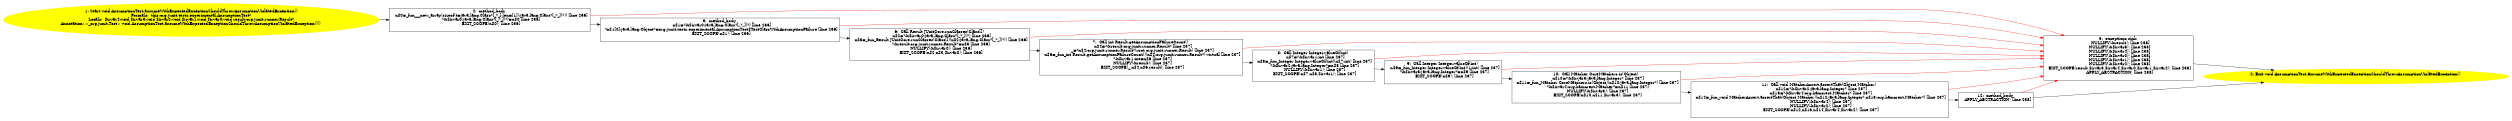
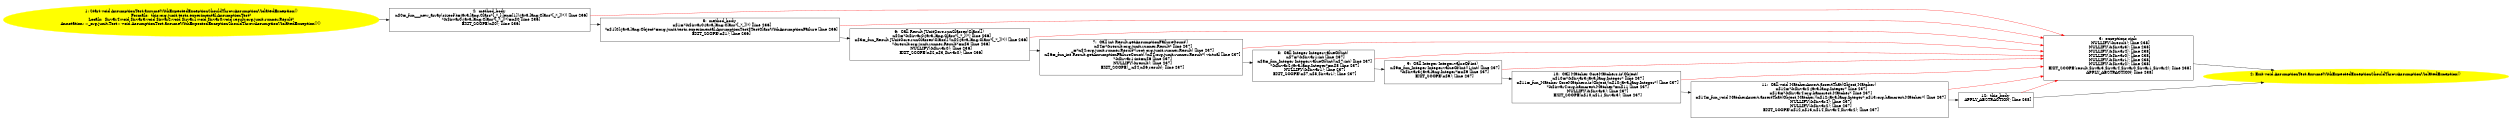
  digraph {
    rankdir=LR
    node [shape=box]
    n1 [color=yellow label="1: Start void AssumptionTest.assumeWithExpectedExceptionShouldThrowAssumptionViolatedException()\nFormals:  this:org.junit.tests.experimental.AssumptionTest*\nLocals:  $irvar4:void $irvar3:void $irvar2:void $irvar1:void $irvar0:void result:org.junit.runner.Result*\nAnnotation: <_org.junit.Test> void AssumptionTest.assumeWithExpectedExceptionShouldThrowAssumptionViolatedException()() \n  " style=filled shape=""]
    n2 [label="4:  method_body \n   n$0=_fun___new_array(sizeof(t=java.lang.Class*[_*_];len=[1]):java.lang.Class*[_*_](*)) [line 236]\n  *&$irvar0:java.lang.Class*[_*_](*)=n$0 [line 236]\n  EXIT_SCOPE(n$0); [line 236]\n "]
    n3 [label="3:  exceptions sink \n   NULLIFY(&result); [line 238]\n  NULLIFY(&$irvar3); [line 238]\n  NULLIFY(&$irvar4); [line 238]\n  NULLIFY(&$irvar0); [line 238]\n  NULLIFY(&$irvar1); [line 238]\n  NULLIFY(&$irvar2); [line 238]\n  EXIT_SCOPE(result,$irvar3,$irvar4,$irvar0,$irvar1,$irvar2); [line 238]\n  APPLY_ABSTRACTION; [line 238]\n "]
    n4 [label="5:  method_body \n   n$1=*&$irvar0:java.lang.Class*[_*_](*) [line 236]\n  *n$1[0]:java.lang.Object*=org.junit.tests.experimental.AssumptionTest$TestClassWithAssumptionFailure [line 236]\n  EXIT_SCOPE(n$1); [line 236]\n "]
    n5 [color=yellow label="2: Exit void AssumptionTest.assumeWithExpectedExceptionShouldThrowAssumptionViolatedException() \n  " style=filled shape=""]
    n6 [label="6:  Call Result JUnitCore.runClasses(Class[]) \n   n$2=*&$irvar0:java.lang.Class*[_*_](*) [line 236]\n  n$3=_fun_Result JUnitCore.runClasses(Class[])(n$2:java.lang.Class*[_*_](*)) [line 236]\n  *&result:org.junit.runner.Result*=n$3 [line 236]\n  NULLIFY(&$irvar0); [line 236]\n  EXIT_SCOPE(n$2,n$3,$irvar0); [line 236]\n "]
    n7 [label="7:  Call int Result.getAssumptionFailureCount() \n   n$4=*&result:org.junit.runner.Result* [line 237]\n  _=*n$4:org.junit.runner.Result*(root org.junit.runner.Result) [line 237]\n  n$6=_fun_int Result.getAssumptionFailureCount()(n$4:org.junit.runner.Result*) virtual [line 237]\n  *&$irvar1:int=n$6 [line 237]\n  NULLIFY(&result); [line 237]\n  EXIT_SCOPE(_,n$4,n$6,result); [line 237]\n "]
    n8 [label="8:  Call Integer Integer.valueOf(int) \n   n$7=*&$irvar1:int [line 237]\n  n$8=_fun_Integer Integer.valueOf(int)(n$7:int) [line 237]\n  *&$irvar2:java.lang.Integer*=n$8 [line 237]\n  NULLIFY(&$irvar1); [line 237]\n  EXIT_SCOPE(n$7,n$8,$irvar1); [line 237]\n "]
    n9 [label="9:  Call Integer Integer.valueOf(int) \n   n$9=_fun_Integer Integer.valueOf(int)(1:int) [line 237]\n  *&$irvar3:java.lang.Integer*=n$9 [line 237]\n  EXIT_SCOPE(n$9); [line 237]\n "]
    n10 [label="10:  Call Matcher CoreMatchers.is(Object) \n   n$10=*&$irvar3:java.lang.Integer* [line 237]\n  n$11=_fun_Matcher CoreMatchers.is(Object)(n$10:java.lang.Integer*) [line 237]\n  *&$irvar4:org.hamcrest.Matcher*=n$11 [line 237]\n  NULLIFY(&$irvar3); [line 237]\n  EXIT_SCOPE(n$10,n$11,$irvar3); [line 237]\n "]
    n11 [label="11:  Call void MatcherAssert.assertThat(Object,Matcher) \n   n$12=*&$irvar2:java.lang.Integer* [line 237]\n  n$13=*&$irvar4:org.hamcrest.Matcher* [line 237]\n  n$14=_fun_void MatcherAssert.assertThat(Object,Matcher)(n$12:java.lang.Integer*,n$13:org.hamcrest.Matcher*) [line 237]\n  NULLIFY(&$irvar4); [line 237]\n  NULLIFY(&$irvar2); [line 237]\n  EXIT_SCOPE(n$12,n$13,n$14,$irvar4,$irvar2); [line 237]\n "]
-   n12 [label="12:  method_body \n   APPLY_ABSTRACTION; [line 238]\n "]
+   n12 [label="12:  this_body \n   APPLY_ABSTRACTION; [line 238]\n "]
    n1 -> n2
    n2 -> n3 [color=red]
    n2 -> n4
    n3 -> n5
    n4 -> n3 [color=red]
    n4 -> n6
    n6 -> n3 [color=red]
    n6 -> n7
    n7 -> n3 [color=red]
    n7 -> n8
    n8 -> n3 [color=red]
    n8 -> n9
    n9 -> n3 [color=red]
    n9 -> n10
    n10 -> n3 [color=red]
    n10 -> n11
    n11 -> n3 [color=red]
    n11 -> n12
    n12 -> n3 [color=red]
    n12 -> n5
  }
